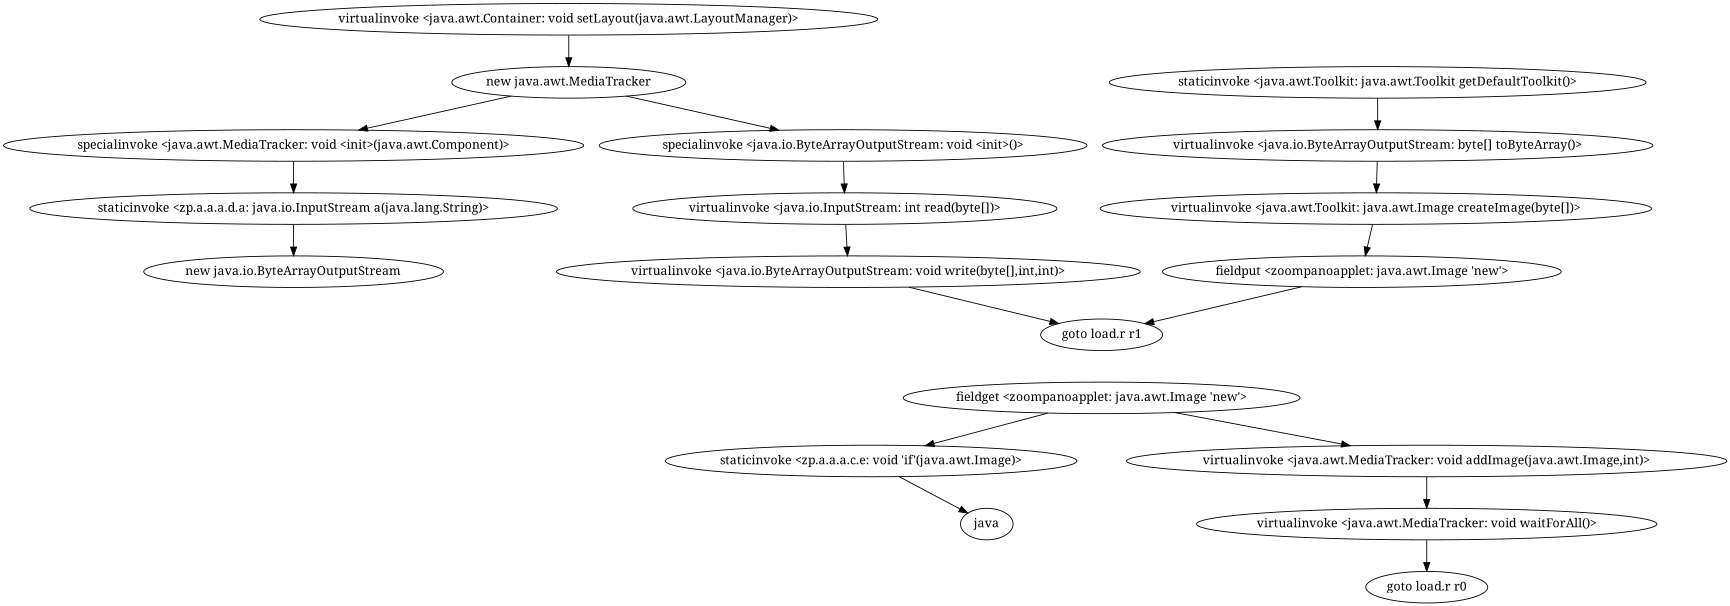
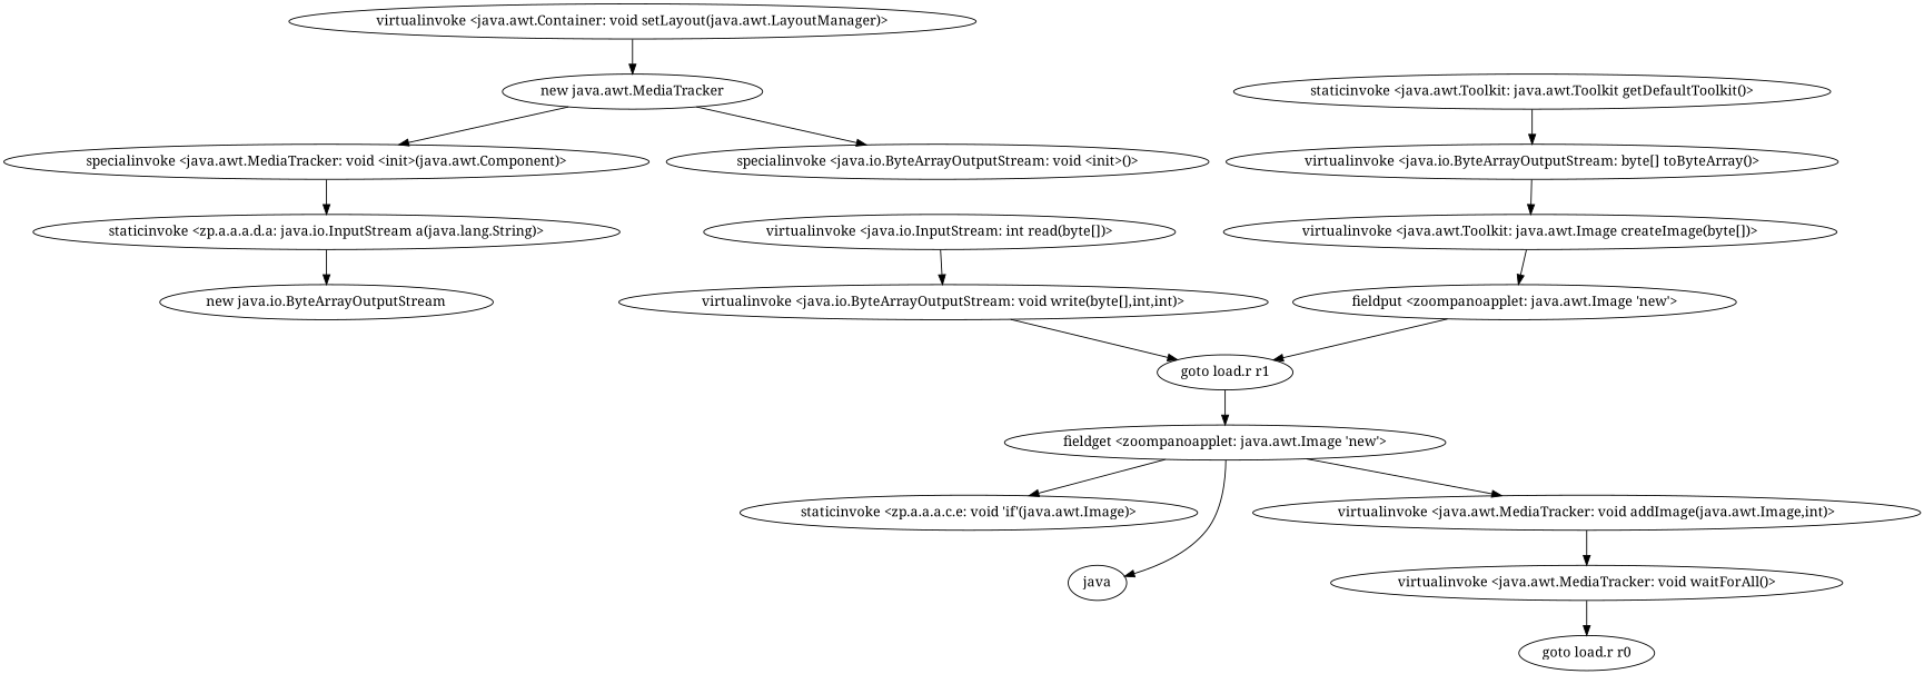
  digraph {
    fontname="Noto Serif"
    node [fontname="Noto Serif"]
    edge [fontname="Noto Serif"]
    "virtualinvoke <java.awt.Container: void setLayout(java.awt.LayoutManager)>"
    "new java.awt.MediaTracker"
    "specialinvoke <java.awt.MediaTracker: void <init>(java.awt.Component)>"
    "specialinvoke <java.io.ByteArrayOutputStream: void <init>()>"
    "staticinvoke <zp.a.a.a.d.a: java.io.InputStream a(java.lang.String)>"
    "new java.io.ByteArrayOutputStream"
    "virtualinvoke <java.io.InputStream: int read(byte[])>"
    "virtualinvoke <java.io.ByteArrayOutputStream: void write(byte[],int,int)>"
    "goto load.r r1"
    "fieldget <zoompanoapplet: java.awt.Image 'new'>"
    "staticinvoke <zp.a.a.a.c.e: void 'if'(java.awt.Image)>"
    "virtualinvoke <java.awt.MediaTracker: void addImage(java.awt.Image,int)>"
    n13 [label=java]
    "virtualinvoke <java.awt.MediaTracker: void waitForAll()>"
    "staticinvoke <java.awt.Toolkit: java.awt.Toolkit getDefaultToolkit()>"
    "virtualinvoke <java.io.ByteArrayOutputStream: byte[] toByteArray()>"
    "virtualinvoke <java.awt.Toolkit: java.awt.Image createImage(byte[])>"
    "fieldput <zoompanoapplet: java.awt.Image 'new'>"
    "goto load.r r0"
    "virtualinvoke <java.awt.Container: void setLayout(java.awt.LayoutManager)>" -> "new java.awt.MediaTracker"
    "new java.awt.MediaTracker" -> "specialinvoke <java.awt.MediaTracker: void <init>(java.awt.Component)>"
    "new java.awt.MediaTracker" -> "specialinvoke <java.io.ByteArrayOutputStream: void <init>()>"
    "specialinvoke <java.awt.MediaTracker: void <init>(java.awt.Component)>" -> "staticinvoke <zp.a.a.a.d.a: java.io.InputStream a(java.lang.String)>"
-   "specialinvoke <java.io.ByteArrayOutputStream: void <init>()>" -> "virtualinvoke <java.io.InputStream: int read(byte[])>"
    "staticinvoke <zp.a.a.a.d.a: java.io.InputStream a(java.lang.String)>" -> "new java.io.ByteArrayOutputStream"
    "virtualinvoke <java.io.InputStream: int read(byte[])>" -> "virtualinvoke <java.io.ByteArrayOutputStream: void write(byte[],int,int)>"
    "virtualinvoke <java.io.ByteArrayOutputStream: void write(byte[],int,int)>" -> "goto load.r r1"
+   "goto load.r r1" -> "fieldget <zoompanoapplet: java.awt.Image 'new'>"
    "fieldget <zoompanoapplet: java.awt.Image 'new'>" -> "staticinvoke <zp.a.a.a.c.e: void 'if'(java.awt.Image)>"
    "fieldget <zoompanoapplet: java.awt.Image 'new'>" -> "virtualinvoke <java.awt.MediaTracker: void addImage(java.awt.Image,int)>"
-   "staticinvoke <zp.a.a.a.c.e: void 'if'(java.awt.Image)>" -> n13
+   "fieldget <zoompanoapplet: java.awt.Image 'new'>" -> n13
    "virtualinvoke <java.awt.MediaTracker: void addImage(java.awt.Image,int)>" -> "virtualinvoke <java.awt.MediaTracker: void waitForAll()>"
    "virtualinvoke <java.awt.MediaTracker: void waitForAll()>" -> "goto load.r r0"
    "staticinvoke <java.awt.Toolkit: java.awt.Toolkit getDefaultToolkit()>" -> "virtualinvoke <java.io.ByteArrayOutputStream: byte[] toByteArray()>"
    "virtualinvoke <java.io.ByteArrayOutputStream: byte[] toByteArray()>" -> "virtualinvoke <java.awt.Toolkit: java.awt.Image createImage(byte[])>"
    "virtualinvoke <java.awt.Toolkit: java.awt.Image createImage(byte[])>" -> "fieldput <zoompanoapplet: java.awt.Image 'new'>"
    "fieldput <zoompanoapplet: java.awt.Image 'new'>" -> "goto load.r r1"
  }
